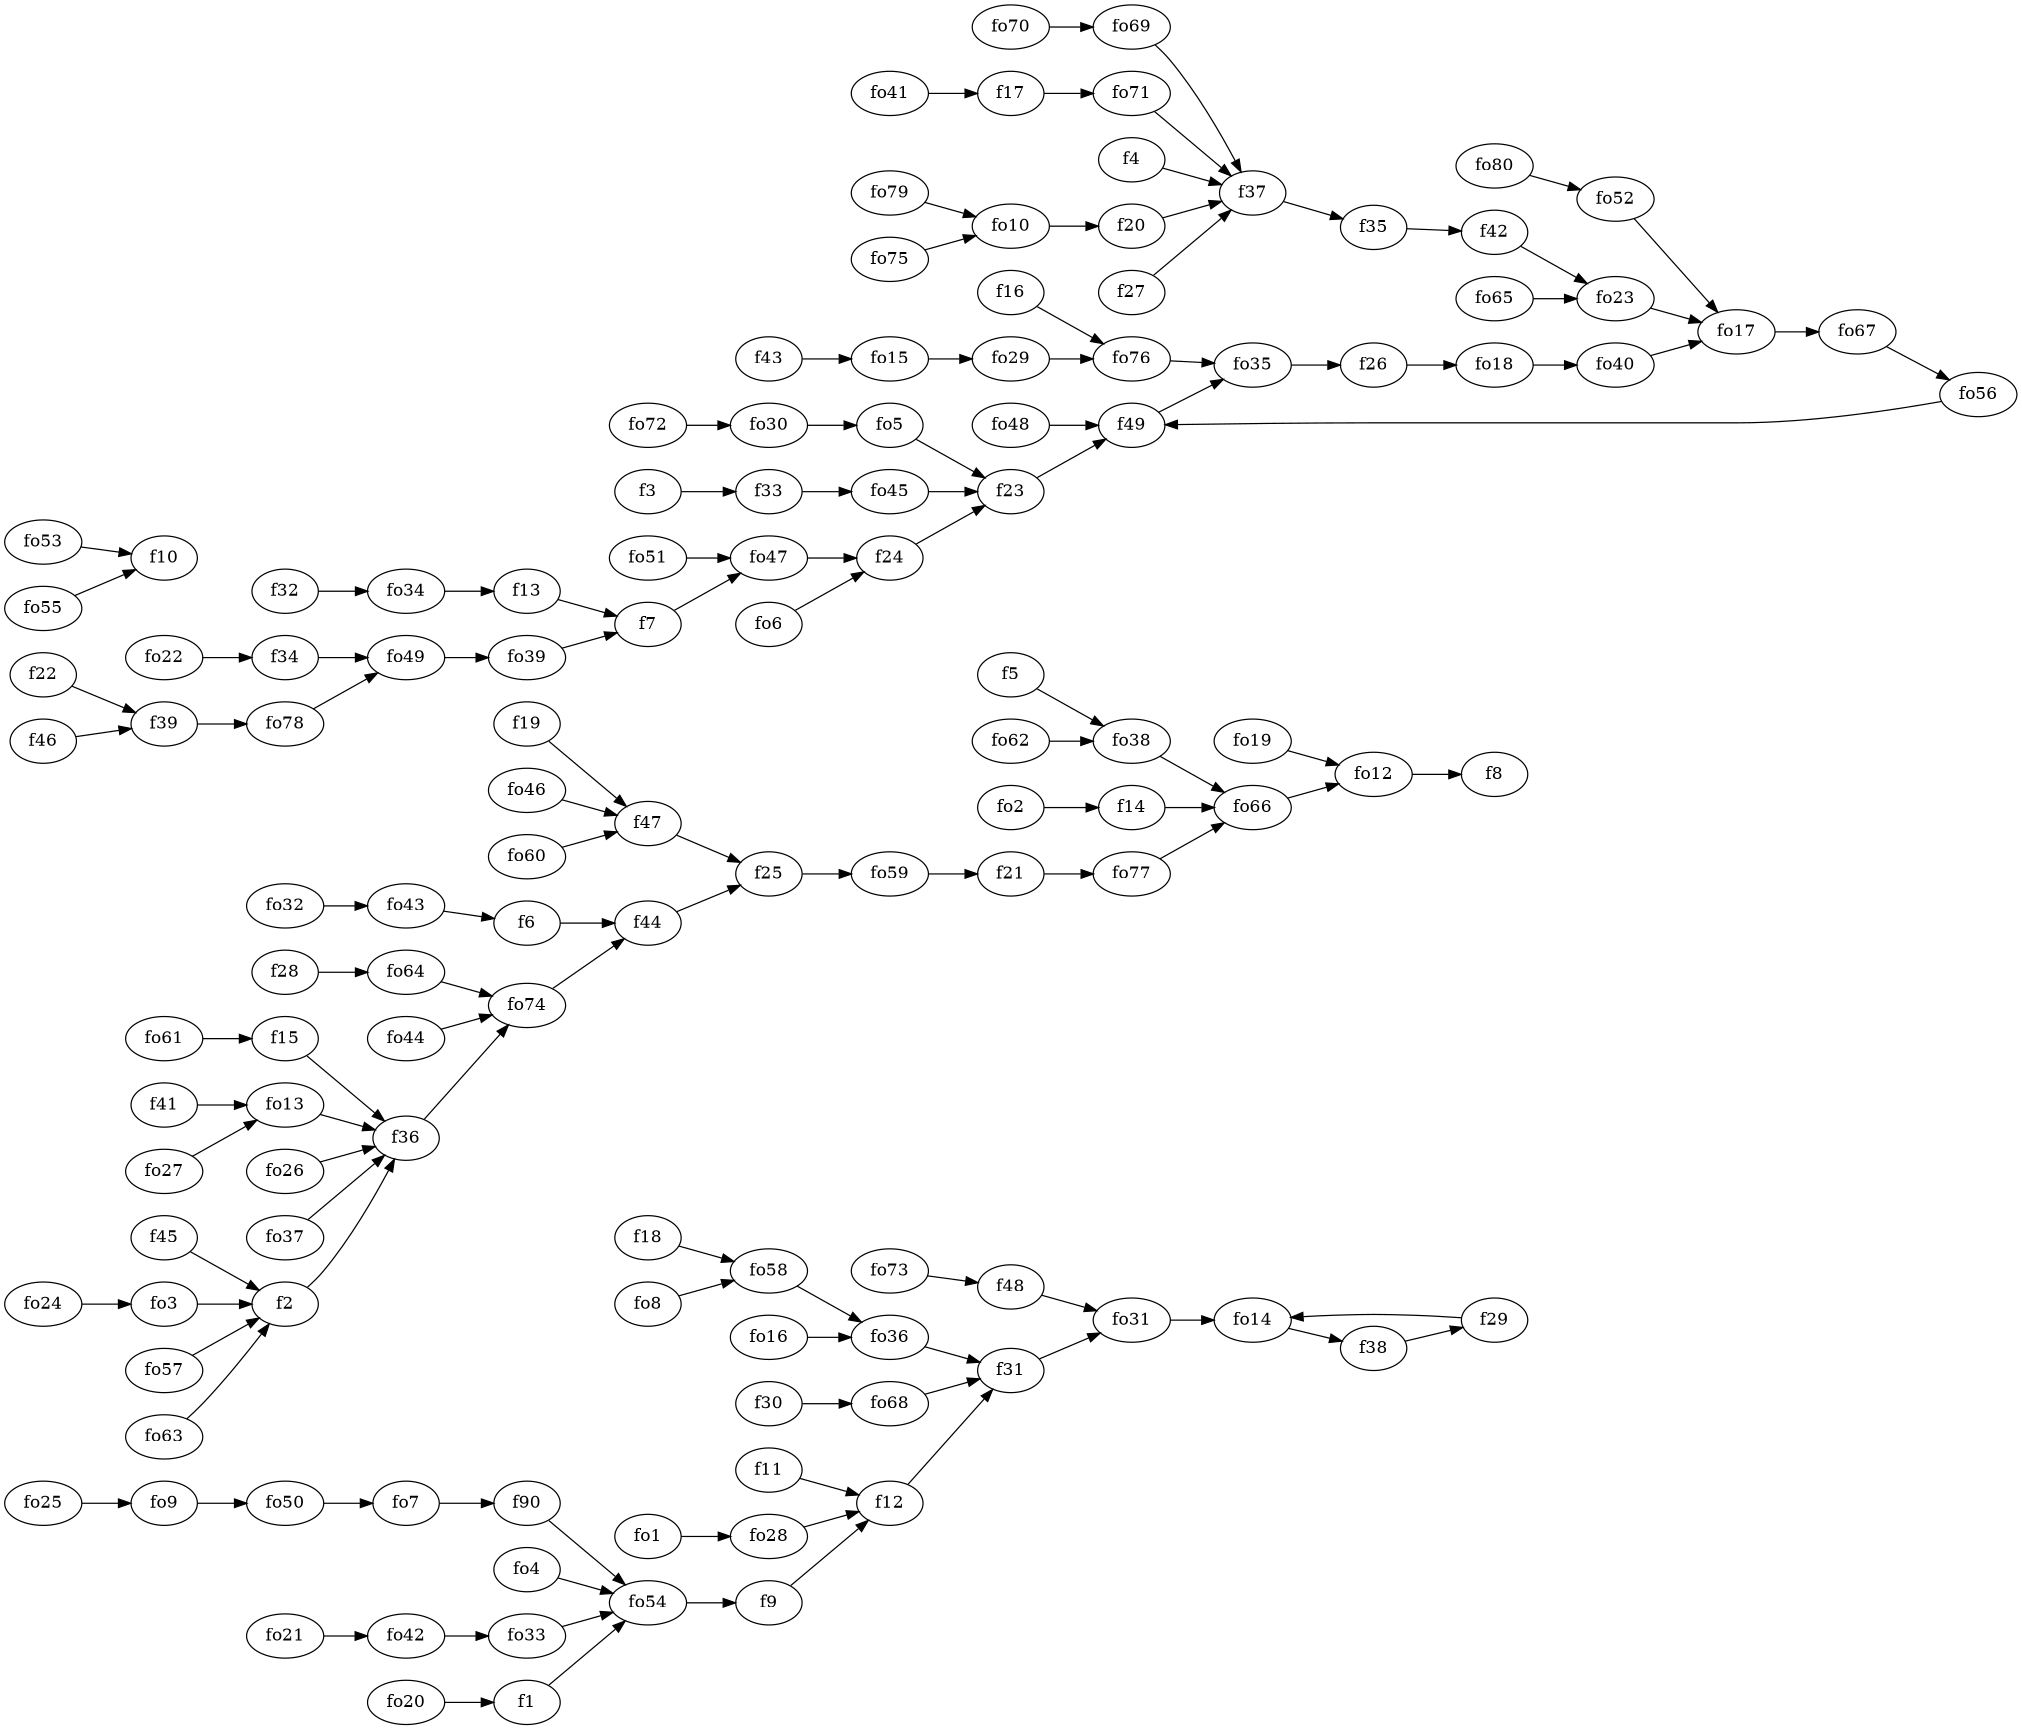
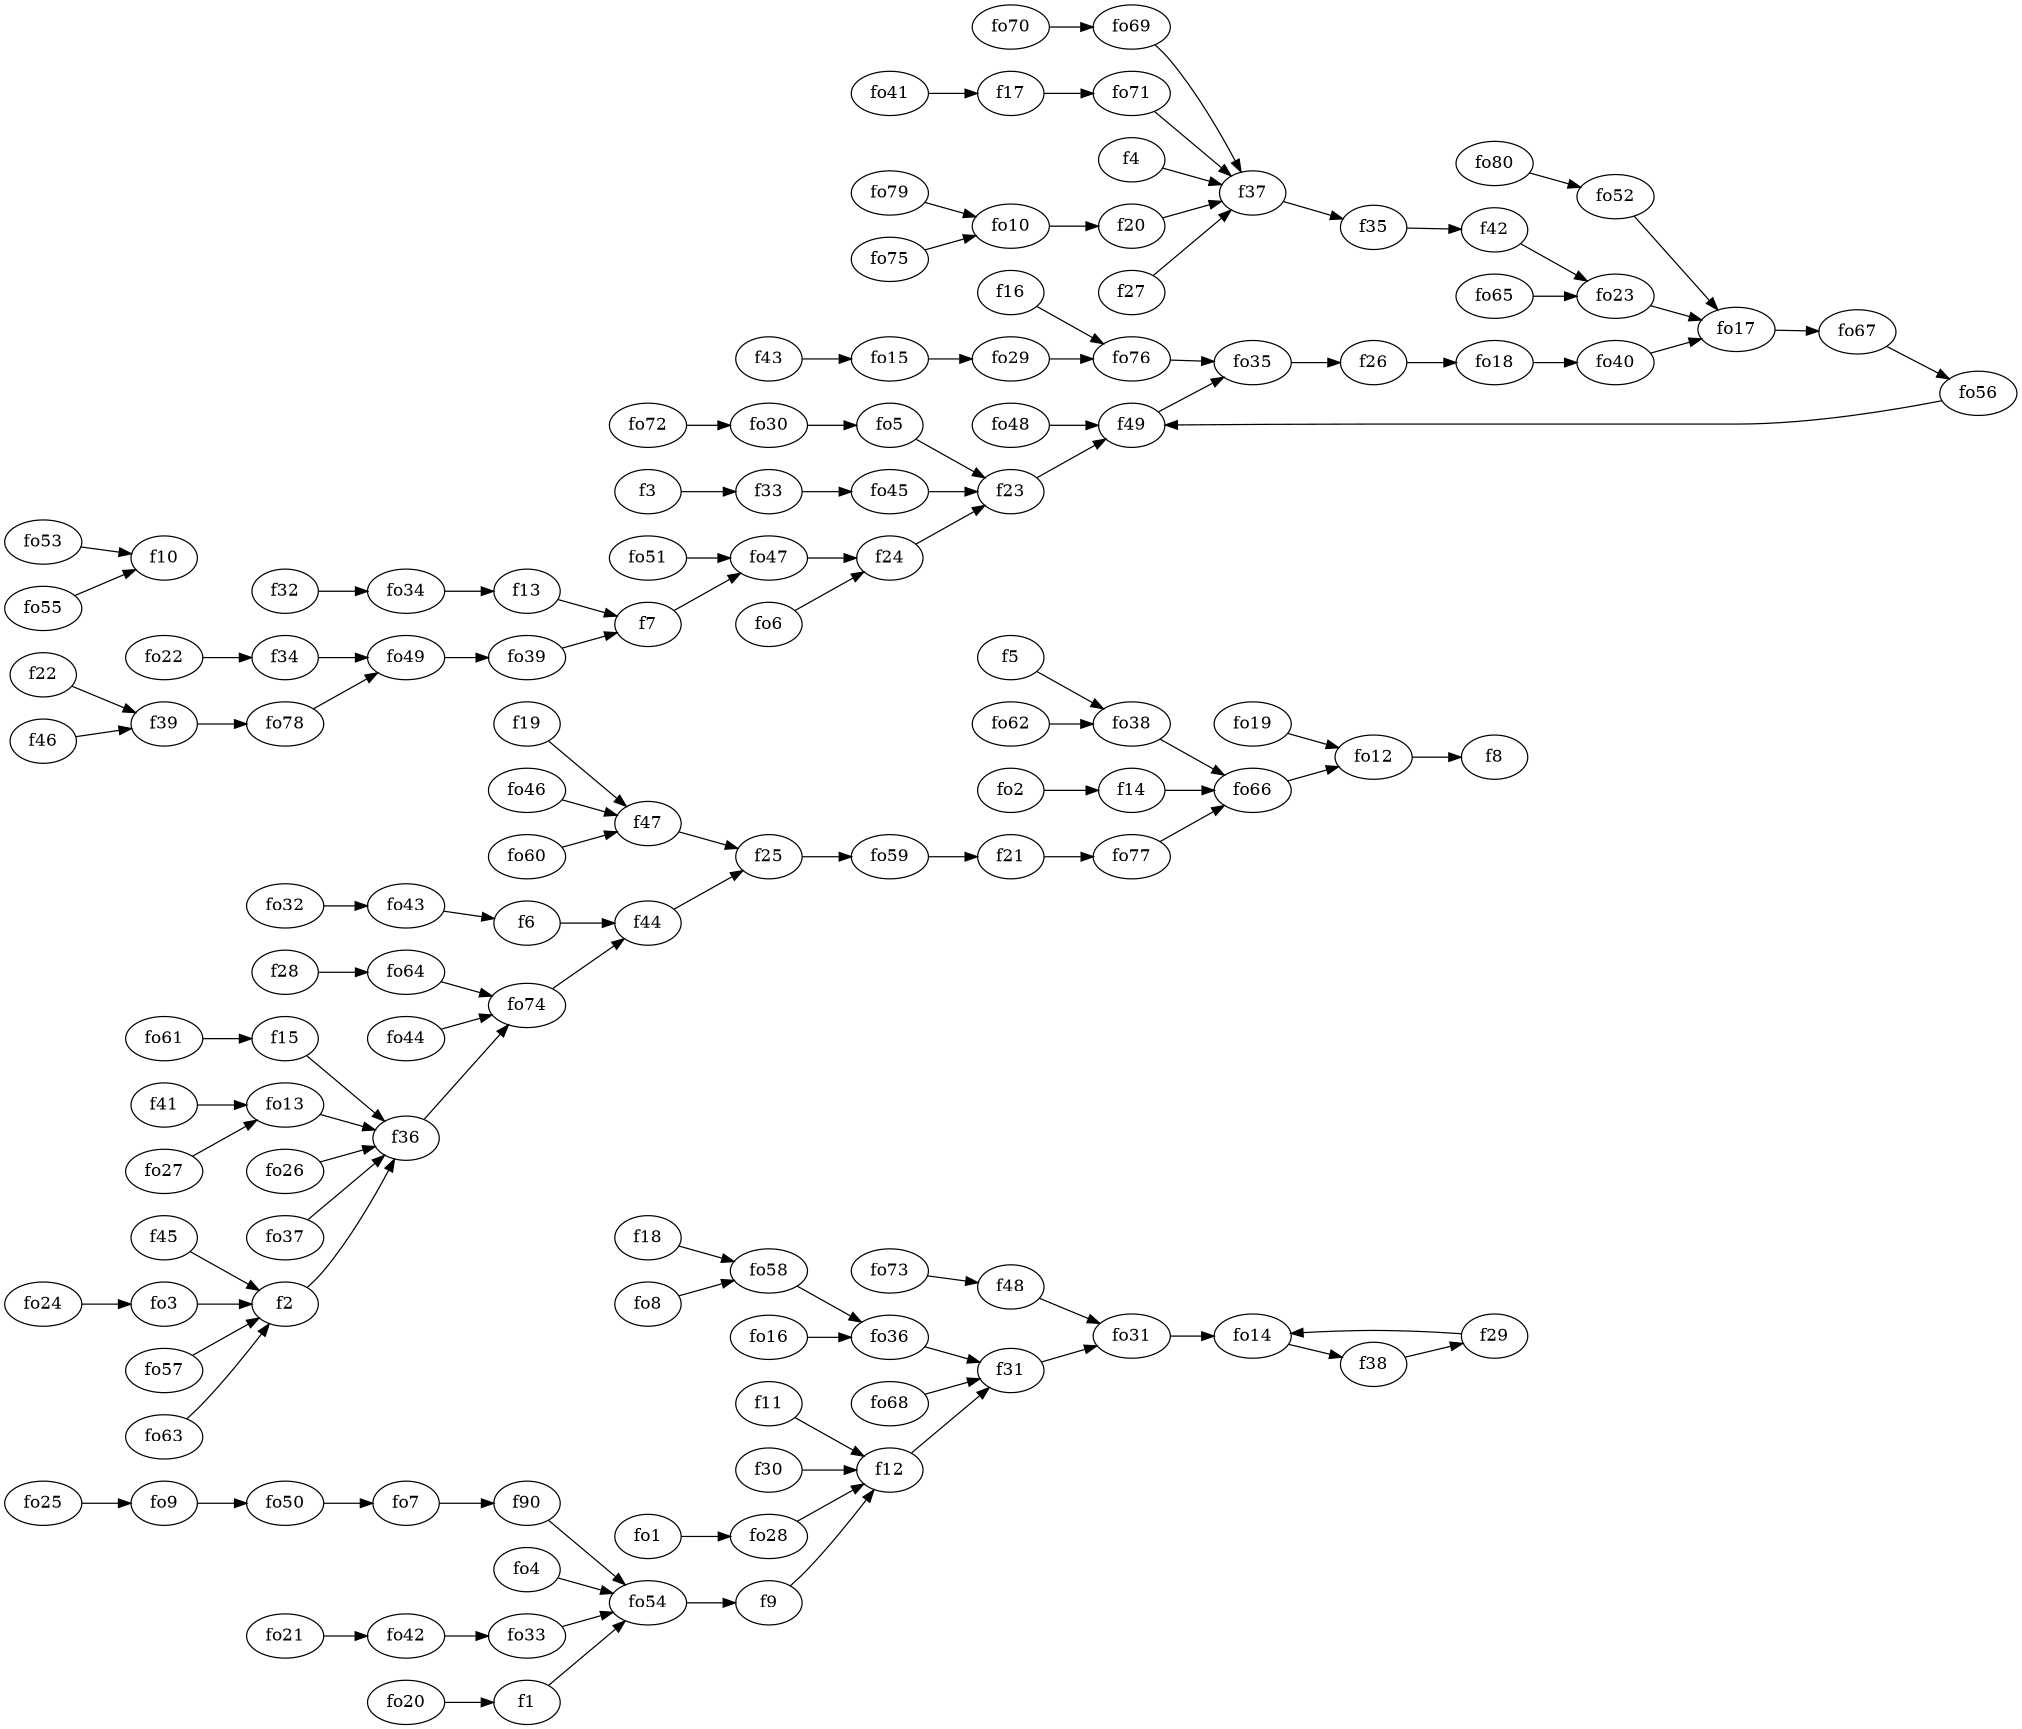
  strict digraph {
    rankdir=LR
    edge [weight=2]
    f1
    fo54
    f9
    f2
    f36
    fo74
    f3
    f33
    fo45
    f4
    f37
    f35
    f5
    fo38
    fo66
    f6
    f44
    f25
    f7
    fo47
    f24
    f12
    f31
    f11
    fo31
    f13
    f14
    fo12
    f15
    f16
    fo76
    fo35
    f17
    fo71
    f18
    fo58
    fo36
    f19
    f47
    f20
    f21
    fo77
    f22
    f39
    fo78
    f23
    f49
    fo59
    f26
    fo18
    fo40
    f27
    f28
    fo64
    f29
    fo14
    f38
    f30
    fo68
    f32
    fo34
    f34
    fo49
    fo39
    f42
    fo23
    n67 [label=f90]
    f41
    fo13
    fo17
    f43
    fo15
    fo29
    f45
    f46
    f48
    fo1
    fo28
    fo2
    fo3
    fo4
    fo5
    fo6
    fo7
    fo8
    fo9
    fo50
    fo10
    fo52
    f8
    fo16
    fo67
    fo56
    fo19
    fo20
    fo21
    fo42
    fo33
    fo22
    fo24
    fo25
    fo26
    fo27
    fo30
    fo32
    fo43
    fo37
    fo41
    fo44
    fo46
    fo48
    fo51
    fo53
    f10
    fo55
    fo57
    fo60
    fo61
    fo62
    fo63
    fo65
    fo69
    fo70
    fo72
    fo73
    fo75
    fo79
    fo80
    f1 -> fo54
    fo54 -> f9
    f9 -> f12
    f2 -> f36
    f36 -> fo74
    fo74 -> f44
    f3 -> f33
    f33 -> fo45
    fo45 -> f23
    f4 -> f37
    f37 -> f35
    f35 -> f42
    f5 -> fo38
    fo38 -> fo66
    fo66 -> fo12
    f6 -> f44
    f44 -> f25
    f25 -> fo59
    f7 -> fo47
    fo47 -> f24
    f24 -> f23
    f12 -> f31
    f31 -> fo31
    f11 -> f12
    fo31 -> fo14
    f13 -> f7
    f14 -> fo66
    fo12 -> f8
    f15 -> f36
    f16 -> fo76
    fo76 -> fo35
    fo35 -> f26
    f17 -> fo71
    fo71 -> f37
    f18 -> fo58
    fo58 -> fo36
    fo36 -> f31
    f19 -> f47
    f47 -> f25
    f20 -> f37
    f21 -> fo77
    fo77 -> fo66
    f22 -> f39
    f39 -> fo78
    fo78 -> fo49
    f23 -> f49
    f49 -> fo35
    fo59 -> f21
    f26 -> fo18
    fo18 -> fo40
    fo40 -> fo17
    f27 -> f37
    f28 -> fo64
    fo64 -> fo74
    f29 -> fo14
    fo14 -> f38
    f38 -> f29
-   f30 -> fo68
+   f30 -> f12
    fo68 -> f31
    f32 -> fo34
    fo34 -> f13
    f34 -> fo49
    fo49 -> fo39
    fo39 -> f7
    f42 -> fo23
    fo23 -> fo17
    n67 -> fo54
    f41 -> fo13
    fo13 -> f36
    fo17 -> fo67
    f43 -> fo15
    fo15 -> fo29
    fo29 -> fo76
    f45 -> f2
    f46 -> f39
    f48 -> fo31
    fo1 -> fo28
    fo28 -> f12
    fo2 -> f14
    fo3 -> f2
    fo4 -> fo54
    fo5 -> f23
    fo6 -> f24
    fo7 -> n67
    fo8 -> fo58
    fo9 -> fo50
    fo50 -> fo7
    fo10 -> f20
    fo52 -> fo17
    fo16 -> fo36
    fo67 -> fo56
    fo56 -> f49
    fo19 -> fo12
    fo20 -> f1
    fo21 -> fo42
    fo42 -> fo33
    fo33 -> fo54
    fo22 -> f34
    fo24 -> fo3
    fo25 -> fo9
    fo26 -> f36
    fo27 -> fo13
    fo30 -> fo5
    fo32 -> fo43
    fo43 -> f6
    fo37 -> f36
    fo41 -> f17
    fo44 -> fo74
    fo46 -> f47
    fo48 -> f49
    fo51 -> fo47
    fo53 -> f10
    fo55 -> f10
    fo57 -> f2
    fo60 -> f47
    fo61 -> f15
    fo62 -> fo38
    fo63 -> f2
    fo65 -> fo23
    fo69 -> f37
    fo70 -> fo69
    fo72 -> fo30
    fo73 -> f48
    fo75 -> fo10
    fo79 -> fo10
    fo80 -> fo52
  }
